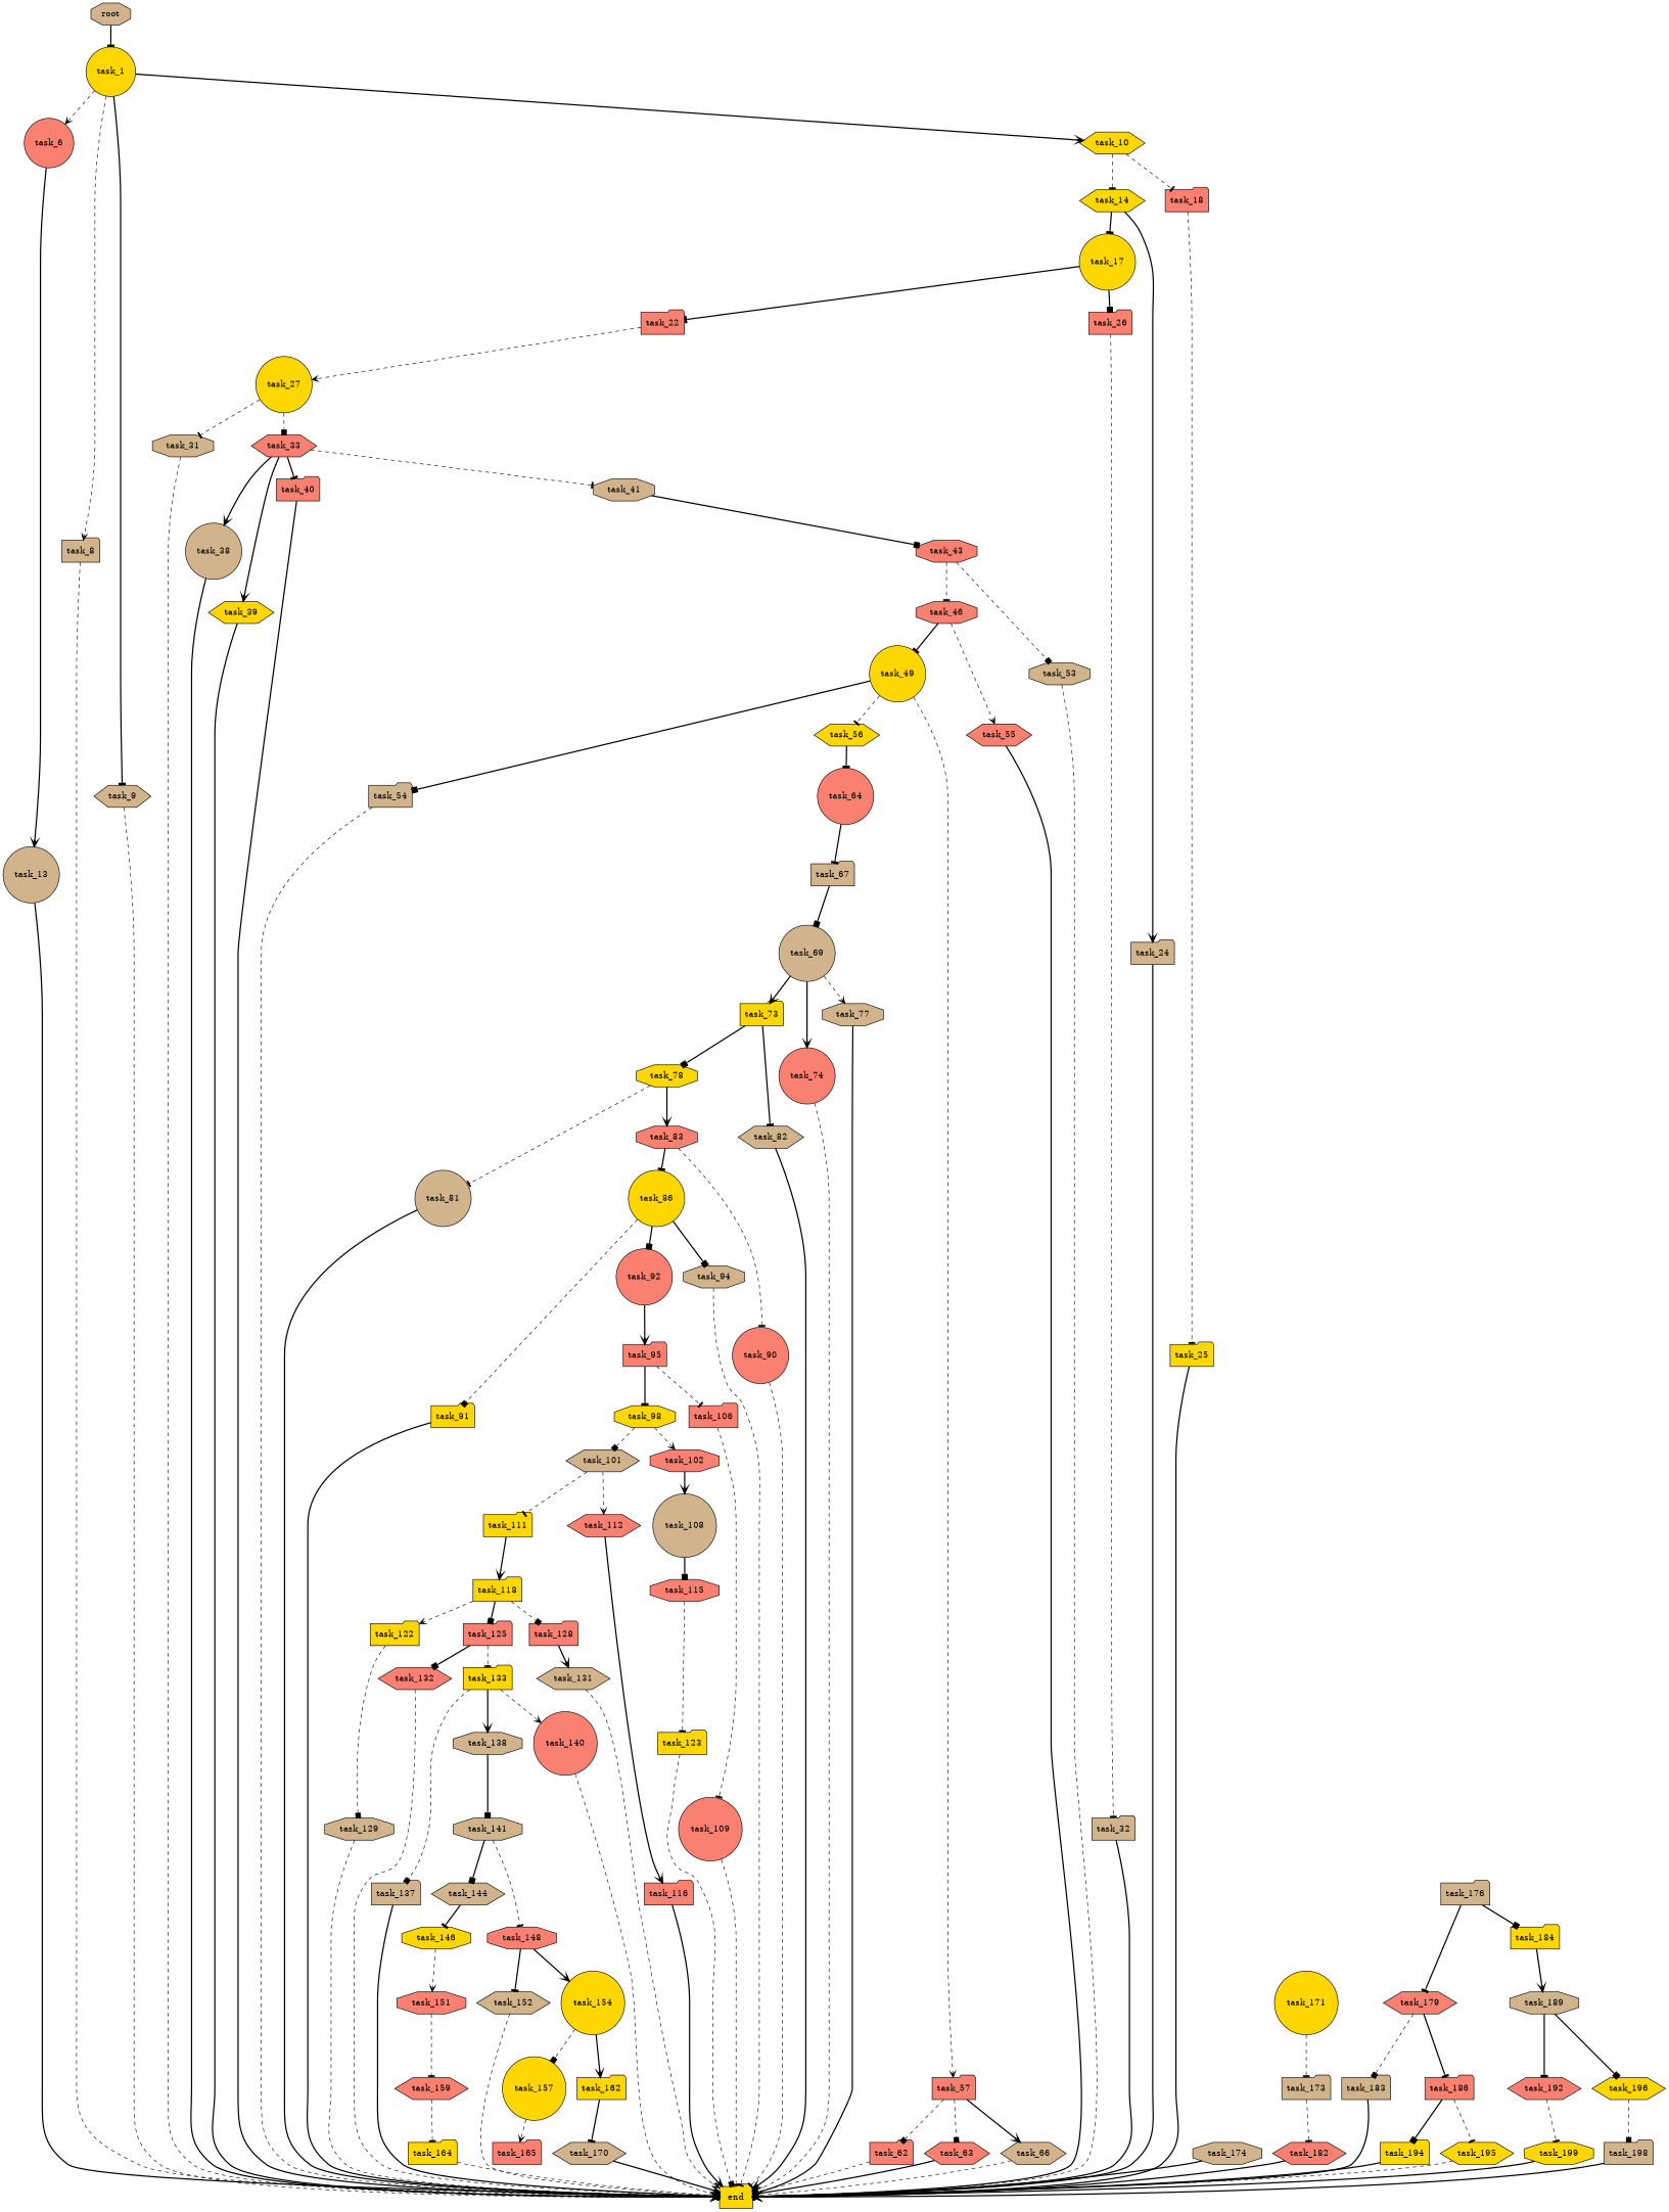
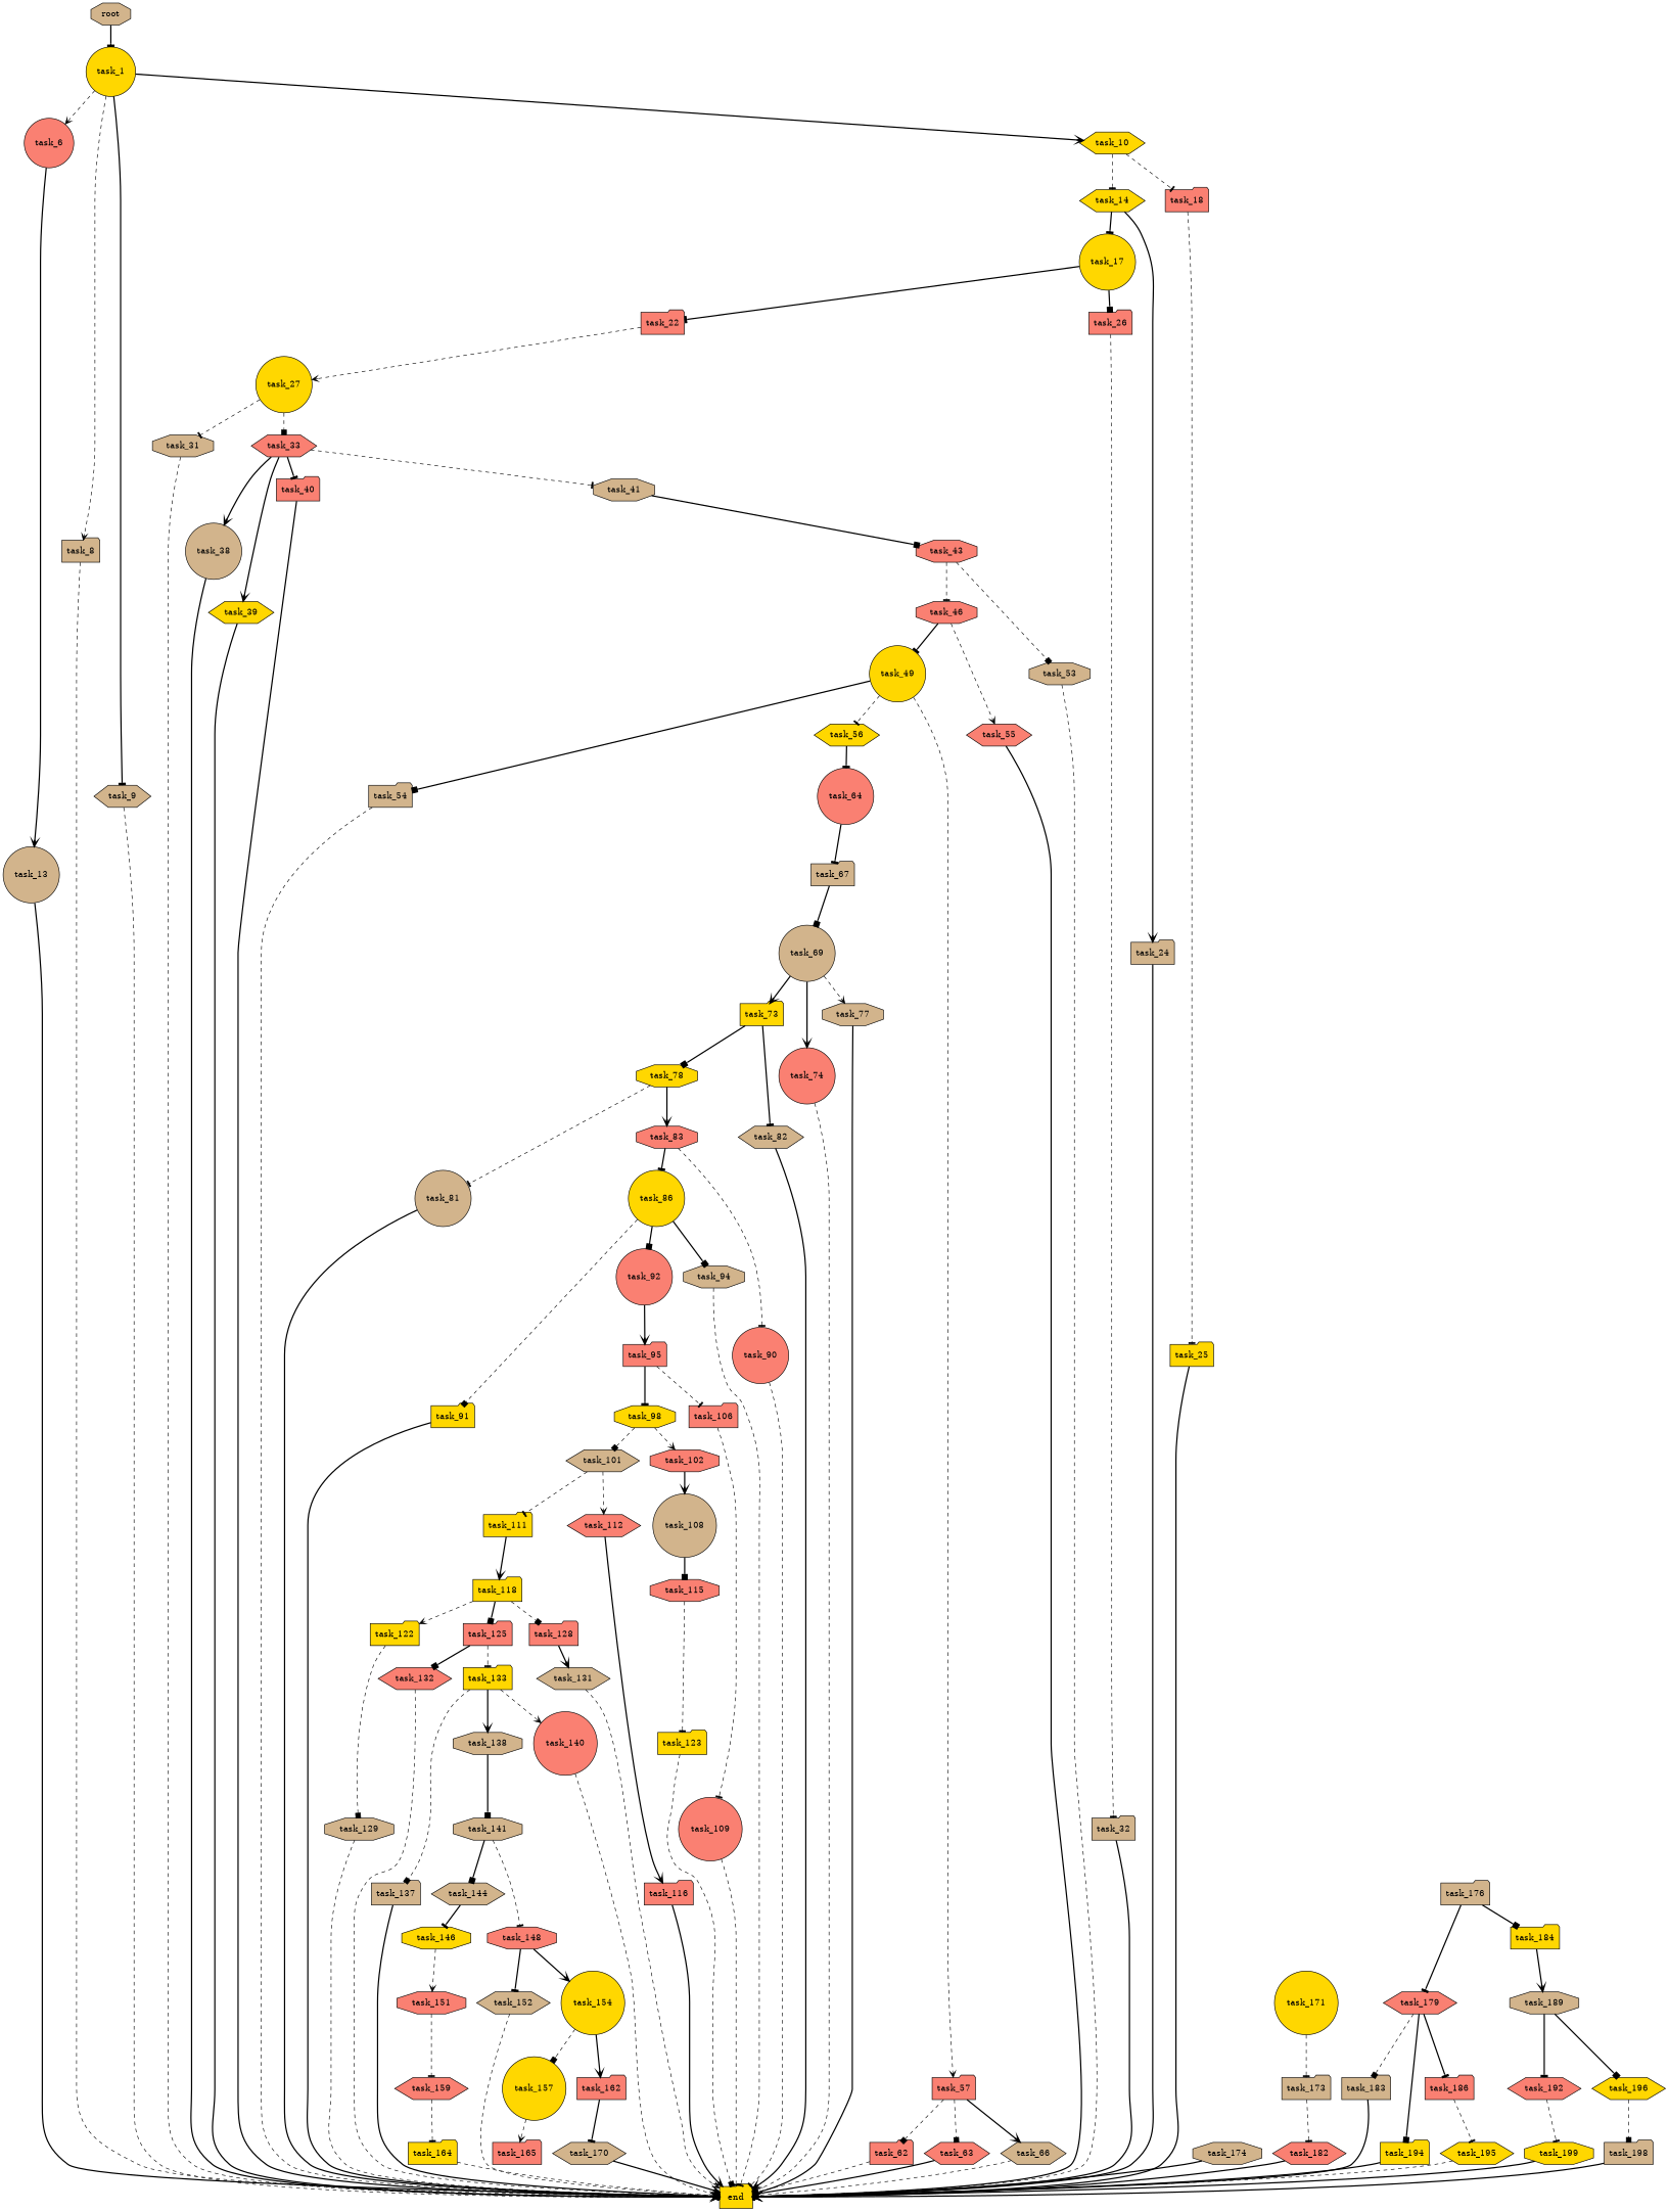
  digraph {
    node [fillcolor=salmon shape=folder style=filled]
    edge [arrowhead=tee style=bold]
    root [fillcolor=tan shape=octagon]
    task_1 [fillcolor=gold shape=circle]
    task_6 [shape=circle]
    task_8 [fillcolor=tan]
    task_9 [fillcolor=tan shape=hexagon]
    task_10 [fillcolor=gold shape=hexagon]
    task_13 [fillcolor=tan shape=circle]
    end [fillcolor=gold]
    task_14 [fillcolor=gold shape=hexagon]
    task_18
    task_17 [fillcolor=gold shape=circle]
    task_24 [fillcolor=tan]
    task_25 [fillcolor=gold]
    task_22
    task_26
    task_27 [fillcolor=gold shape=circle]
    task_32 [fillcolor=tan]
    task_31 [fillcolor=tan shape=octagon]
    task_33 [shape=hexagon]
    task_38 [fillcolor=tan shape=circle]
    task_39 [fillcolor=gold shape=hexagon]
    task_40
    task_41 [fillcolor=tan shape=octagon]
    task_43 [shape=octagon]
    task_46 [shape=octagon]
    task_53 [fillcolor=tan shape=octagon]
    task_49 [fillcolor=gold shape=circle]
    task_55 [shape=hexagon]
    task_54 [fillcolor=tan]
    task_56 [fillcolor=gold shape=hexagon]
    task_57
    task_64 [shape=circle]
    task_62
    task_63 [shape=hexagon]
    task_66 [fillcolor=tan shape=hexagon]
    task_67 [fillcolor=tan]
    task_69 [fillcolor=tan shape=circle]
    task_73 [fillcolor=gold]
    task_74 [shape=circle]
    task_77 [fillcolor=tan shape=octagon]
    task_78 [fillcolor=gold shape=octagon]
    task_82 [fillcolor=tan shape=hexagon]
    task_81 [fillcolor=tan shape=circle]
    task_83 [shape=octagon]
    task_86 [fillcolor=gold shape=circle]
    task_90 [shape=circle]
    task_91 [fillcolor=gold]
    task_92 [shape=circle]
    task_94 [fillcolor=tan shape=octagon]
    task_95
    task_98 [fillcolor=gold shape=octagon]
    task_106
    task_101 [fillcolor=tan shape=hexagon]
    task_102 [shape=octagon]
    task_109 [shape=circle]
    task_111 [fillcolor=gold]
    task_112 [shape=hexagon]
    task_108 [fillcolor=tan shape=circle]
    task_118 [fillcolor=gold]
    task_116
    task_115 [shape=octagon]
    task_122 [fillcolor=gold]
    task_125
    task_128
    task_123 [fillcolor=gold]
    task_129 [fillcolor=tan shape=octagon]
    task_132 [shape=hexagon]
    task_133 [fillcolor=gold]
    task_131 [fillcolor=tan shape=hexagon]
    task_137 [fillcolor=tan]
    task_138 [fillcolor=tan shape=octagon]
    task_140 [shape=circle]
    task_141 [fillcolor=tan shape=octagon]
    task_144 [fillcolor=tan shape=hexagon]
    task_148 [shape=octagon]
    task_146 [fillcolor=gold shape=octagon]
    task_152 [fillcolor=tan shape=hexagon]
    task_154 [fillcolor=gold shape=circle]
    task_151 [shape=octagon]
    task_157 [fillcolor=gold shape=circle]
-   task_162 [fillcolor=gold]
+   task_162
    task_159 [shape=hexagon]
    task_164 [fillcolor=gold]
    task_165
    task_170 [fillcolor=tan shape=hexagon]
    task_171 [fillcolor=gold shape=circle]
    task_173 [fillcolor=tan]
    task_174 [fillcolor=tan shape=octagon]
    task_176 [fillcolor=tan]
    task_179 [shape=hexagon]
    task_184 [fillcolor=gold]
    task_182 [shape=hexagon]
    task_183 [fillcolor=tan]
    task_186
    task_189 [fillcolor=tan shape=octagon]
    task_194 [fillcolor=gold]
    task_195 [fillcolor=gold shape=hexagon]
    task_192 [shape=hexagon]
    task_196 [fillcolor=gold shape=hexagon]
    task_199 [fillcolor=gold shape=octagon]
    task_198 [fillcolor=tan]
    root -> task_1
    task_1 -> task_6 [arrowhead=vee style=dashed]
    task_1 -> task_8 [arrowhead=vee style=dashed]
    task_1 -> task_9
    task_1 -> task_10 [arrowhead=vee]
    task_6 -> task_13 [arrowhead=vee]
    task_8 -> end [arrowhead=box style=dashed]
    task_9 -> end [style=dashed]
    task_10 -> task_14 [style=dashed]
    task_10 -> task_18 [style=dashed]
    task_13 -> end [arrowhead=box]
    task_14 -> task_17
    task_14 -> task_24 [arrowhead=vee]
    task_18 -> task_25 [style=dashed]
    task_17 -> task_22
    task_17 -> task_26 [arrowhead=box]
    task_24 -> end [arrowhead=box]
    task_25 -> end
    task_22 -> task_27 [arrowhead=vee style=dashed]
    task_26 -> task_32 [style=dashed]
    task_27 -> task_31 [style=dashed]
    task_27 -> task_33 [arrowhead=box style=dashed]
    task_32 -> end
    task_31 -> end [arrowhead=vee style=dashed]
    task_33 -> task_38 [arrowhead=vee]
    task_33 -> task_39 [arrowhead=vee]
    task_33 -> task_40
    task_33 -> task_41 [style=dashed]
    task_38 -> end [arrowhead=vee]
    task_39 -> end [arrowhead=vee]
    task_40 -> end [arrowhead=box]
    task_41 -> task_43 [arrowhead=box]
    task_43 -> task_46 [style=dashed]
    task_43 -> task_53 [arrowhead=box style=dashed]
    task_46 -> task_49
    task_46 -> task_55 [arrowhead=vee style=dashed]
    task_53 -> end [style=dashed]
    task_49 -> task_54 [arrowhead=box]
    task_49 -> task_56 [style=dashed]
    task_49 -> task_57 [arrowhead=vee style=dashed]
    task_55 -> end
    task_54 -> end [style=dashed]
    task_56 -> task_64
    task_57 -> task_62 [arrowhead=box style=dashed]
    task_57 -> task_63 [arrowhead=box style=dashed]
    task_57 -> task_66 [arrowhead=vee]
    task_64 -> task_67
    task_62 -> end [arrowhead=vee style=dashed]
    task_63 -> end
    task_66 -> end [arrowhead=box style=dashed]
    task_67 -> task_69 [arrowhead=box]
    task_69 -> task_73 [arrowhead=vee]
    task_69 -> task_74 [arrowhead=vee]
    task_69 -> task_77 [arrowhead=vee style=dashed]
    task_73 -> task_78 [arrowhead=box]
    task_73 -> task_82
    task_74 -> end [arrowhead=box style=dashed]
    task_77 -> end [arrowhead=box]
    task_78 -> task_81 [style=dashed]
    task_78 -> task_83 [arrowhead=vee]
    task_82 -> end [arrowhead=vee]
    task_81 -> end
    task_83 -> task_86
    task_83 -> task_90 [style=dashed]
    task_86 -> task_91 [arrowhead=box style=dashed]
    task_86 -> task_92 [arrowhead=box]
    task_86 -> task_94 [arrowhead=box]
    task_90 -> end [style=dashed]
    task_91 -> end
    task_92 -> task_95 [arrowhead=vee]
    task_94 -> end [style=dashed]
    task_95 -> task_98
    task_95 -> task_106 [style=dashed]
    task_98 -> task_101 [arrowhead=box style=dashed]
    task_98 -> task_102 [arrowhead=vee style=dashed]
    task_106 -> task_109 [style=dashed]
    task_101 -> task_111 [style=dashed]
    task_101 -> task_112 [arrowhead=vee style=dashed]
    task_102 -> task_108 [arrowhead=vee]
    task_109 -> end [style=dashed]
    task_111 -> task_118 [arrowhead=vee]
    task_112 -> task_116 [arrowhead=vee]
    task_108 -> task_115 [arrowhead=box]
    task_118 -> task_122 [arrowhead=vee style=dashed]
    task_118 -> task_125 [arrowhead=box]
    task_118 -> task_128 [arrowhead=box style=dashed]
    task_116 -> end [arrowhead=vee]
    task_115 -> task_123 [style=dashed]
    task_122 -> task_129 [arrowhead=box style=dashed]
    task_125 -> task_132 [arrowhead=box]
    task_125 -> task_133 [style=dashed]
    task_128 -> task_131 [arrowhead=vee]
    task_123 -> end [arrowhead=box style=dashed]
    task_129 -> end [arrowhead=vee style=dashed]
    task_132 -> end [style=dashed]
    task_133 -> task_137 [arrowhead=box style=dashed]
    task_133 -> task_138 [arrowhead=vee]
    task_133 -> task_140 [arrowhead=vee style=dashed]
    task_131 -> end [arrowhead=vee style=dashed]
    task_137 -> end [arrowhead=vee]
    task_138 -> task_141 [arrowhead=box]
    task_140 -> end [arrowhead=box style=dashed]
    task_141 -> task_144 [arrowhead=box]
    task_141 -> task_148 [style=dashed]
    task_144 -> task_146
    task_148 -> task_152
    task_148 -> task_154 [arrowhead=vee]
    task_146 -> task_151 [arrowhead=vee style=dashed]
    task_152 -> end [arrowhead=vee style=dashed]
    task_154 -> task_157 [arrowhead=box style=dashed]
    task_154 -> task_162 [arrowhead=vee]
    task_151 -> task_159 [style=dashed]
    task_157 -> task_165 [arrowhead=vee style=dashed]
    task_162 -> task_170
    task_159 -> task_164 [style=dashed]
    task_164 -> end [arrowhead=vee style=dashed]
    task_170 -> end [arrowhead=vee]
    task_171 -> task_173 [style=dashed]
    task_173 -> task_182 [style=dashed]
    task_174 -> end [arrowhead=vee]
    task_176 -> task_179
    task_176 -> task_184 [arrowhead=box]
    task_179 -> task_183 [arrowhead=box style=dashed]
    task_179 -> task_186
    task_184 -> task_189 [arrowhead=vee]
    task_182 -> end [arrowhead=vee]
    task_183 -> end
-   task_186 -> task_194 [arrowhead=box]
+   task_179 -> task_194 [arrowhead=box]
    task_186 -> task_195 [style=dashed]
    task_189 -> task_192
    task_189 -> task_196 [arrowhead=box]
    task_194 -> end [arrowhead=vee]
    task_195 -> end [arrowhead=box style=dashed]
    task_192 -> task_199 [style=dashed]
    task_196 -> task_198 [arrowhead=box style=dashed]
    task_199 -> end [arrowhead=vee]
    task_198 -> end
  }
